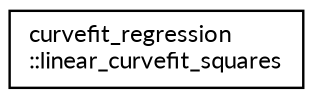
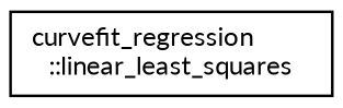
  digraph {
    rankdir=LR
    fontname=Lato
-   n1 [color=black fillcolor=white fontname=Lato fontsize=10 height=0.2 label="curvefit_regression\l::linear_curvefit_squares" shape=record style=filled width=0.4]
+   n1 [color=black fillcolor=white fontname=Lato fontsize=10 height=0.2 label="curvefit_regression\l::linear_least_squares" shape=record style=filled width=0.4]
  }
